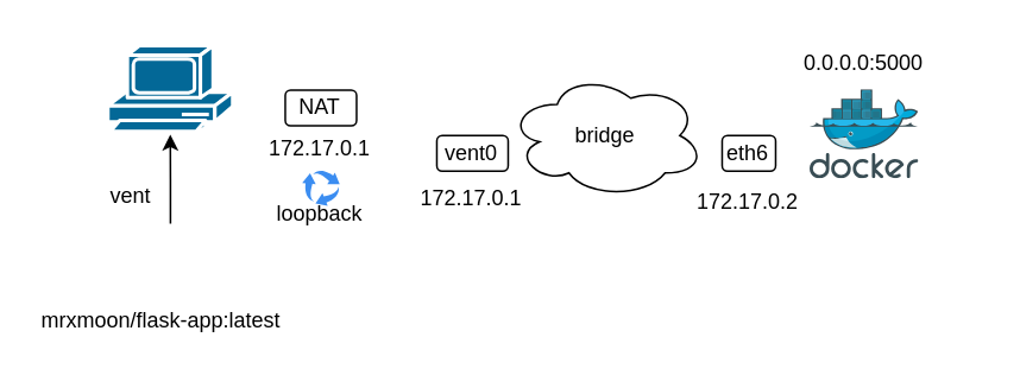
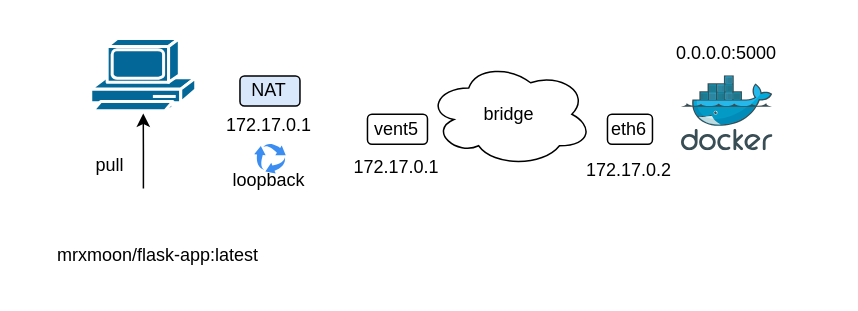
  <mxCell id="0" />
  <mxCell id="1" parent="0" />
  <mxCell id="2" value="" style="image;sketch=0;aspect=fixed;html=1;points=[];align=center;fontSize=12;image=img/lib/mscae/Docker.svg;" vertex="1" parent="1"><mxGeometry x="453.99" y="50" width="60.98" height="50" as="geometry" /></mxCell>
  <mxCell id="3" value="" style="shape=mxgraph.cisco.computers_and_peripherals.pc;html=1;pointerEvents=1;dashed=0;fillColor=#036897;strokeColor=#ffffff;strokeWidth=2;verticalLabelPosition=bottom;verticalAlign=top;align=center;outlineConnect=0;" vertex="1" parent="1"><mxGeometry x="60" y="25" width="70" height="50" as="geometry" /></mxCell>
  <mxCell id="4" value="0.0.0.0:5000" style="text;html=1;align=center;verticalAlign=middle;whiteSpace=wrap;rounded=0;" vertex="1" parent="1"><mxGeometry x="419.48" y="20" width="130" height="30" as="geometry" /></mxCell>
  <mxCell id="5" style="edgeStyle=orthogonalEdgeStyle;rounded=0;orthogonalLoop=1;jettySize=auto;html=1;" edge="1" parent="1" source="6" target="3"><mxGeometry relative="1" as="geometry" /></mxCell>
  <mxCell id="6" value="" style="shape=image;verticalLabelPosition=bottom;labelBackgroundColor=default;verticalAlign=top;aspect=fixed;imageAspect=0;image=https://gitlab.com/uploads/-/system/project/avatar/22180576/dockerhub.png;" vertex="1" parent="1"><mxGeometry x="76.17" y="125" width="37.65" height="30" as="geometry" /></mxCell>
- <mxCell id="7" value="mrxmoon/flask-app:latest" style="text;html=1;align=center;verticalAlign=middle;whiteSpace=wrap;rounded=0;" vertex="1" parent="1"><mxGeometry x="5" y="165" width="170" height="30" as="geometry" /></mxCell>
- <mxCell id="8" value="vent" style="text;html=1;align=center;verticalAlign=middle;whiteSpace=wrap;rounded=0;" vertex="1" parent="1"><mxGeometry x="50" y="95" width="46.17" height="30" as="geometry" /></mxCell>
+ <mxCell id="7" value="mrxmoon/flask-app:latest" style="text;html=1;align=center;verticalAlign=middle;whiteSpace=wrap;rounded=0;" vertex="1" parent="1"><mxGeometry x="20" y="155" width="170" height="30" as="geometry" /></mxCell>
+ <mxCell id="8" value="pull" style="text;html=1;align=center;verticalAlign=middle;whiteSpace=wrap;rounded=0;" vertex="1" parent="1"><mxGeometry x="50" y="95" width="46.17" height="30" as="geometry" /></mxCell>
  <mxCell id="9" value="bridge" style="ellipse;shape=cloud;whiteSpace=wrap;html=1;" vertex="1" parent="1"><mxGeometry x="284.48" y="40.5" width="110" height="70" as="geometry" /></mxCell>
  <mxCell id="10" value="172.17.0.2" style="text;html=1;align=center;verticalAlign=middle;whiteSpace=wrap;rounded=0;" vertex="1" parent="1"><mxGeometry x="354.48" y="98" width="130" height="30" as="geometry" /></mxCell>
  <mxCell id="11" value="172.17.0.1" style="text;html=1;align=center;verticalAlign=middle;whiteSpace=wrap;rounded=0;" vertex="1" parent="1"><mxGeometry x="199.48" y="95.5" width="130" height="30" as="geometry" /></mxCell>
  <mxCell id="12" value="eth6" style="rounded=1;whiteSpace=wrap;html=1;" vertex="1" parent="1"><mxGeometry x="404.48" y="75.5" width="30" height="20" as="geometry" /></mxCell>
- <mxCell id="13" value="vent0" style="rounded=1;whiteSpace=wrap;html=1;" vertex="1" parent="1"><mxGeometry x="244.48" y="75.5" width="40" height="20" as="geometry" /></mxCell>
- <mxCell id="14" value="NAT" style="rounded=1;whiteSpace=wrap;html=1;" vertex="1" parent="1"><mxGeometry x="159.48" y="50" width="40" height="20" as="geometry" /></mxCell>
+ <mxCell id="13" value="vent5" style="rounded=1;whiteSpace=wrap;html=1;" vertex="1" parent="1"><mxGeometry x="244.48" y="75.5" width="40" height="20" as="geometry" /></mxCell>
+ <mxCell id="14" value="NAT" style="rounded=1;whiteSpace=wrap;html=1;fillColor=#dae8fc;" vertex="1" parent="1"><mxGeometry x="159.48" y="50" width="40" height="20" as="geometry" /></mxCell>
  <mxCell id="15" value="172.17.0.1" style="text;html=1;align=center;verticalAlign=middle;whiteSpace=wrap;rounded=0;" vertex="1" parent="1"><mxGeometry x="114.48" y="68" width="130" height="30" as="geometry" /></mxCell>
  <mxCell id="16" value="loopback" style="text;html=1;align=center;verticalAlign=middle;whiteSpace=wrap;rounded=0;" vertex="1" parent="1"><mxGeometry x="114.48" y="105" width="130" height="30" as="geometry" /></mxCell>
  <mxCell id="17" value="" style="sketch=0;html=1;aspect=fixed;strokeColor=none;shadow=0;fillColor=#3B8DF1;verticalAlign=top;labelPosition=center;verticalLabelPosition=bottom;shape=mxgraph.gcp2.arrow_cycle" vertex="1" parent="1"><mxGeometry x="168.95" y="95" width="21.05" height="20" as="geometry" /></mxCell>
